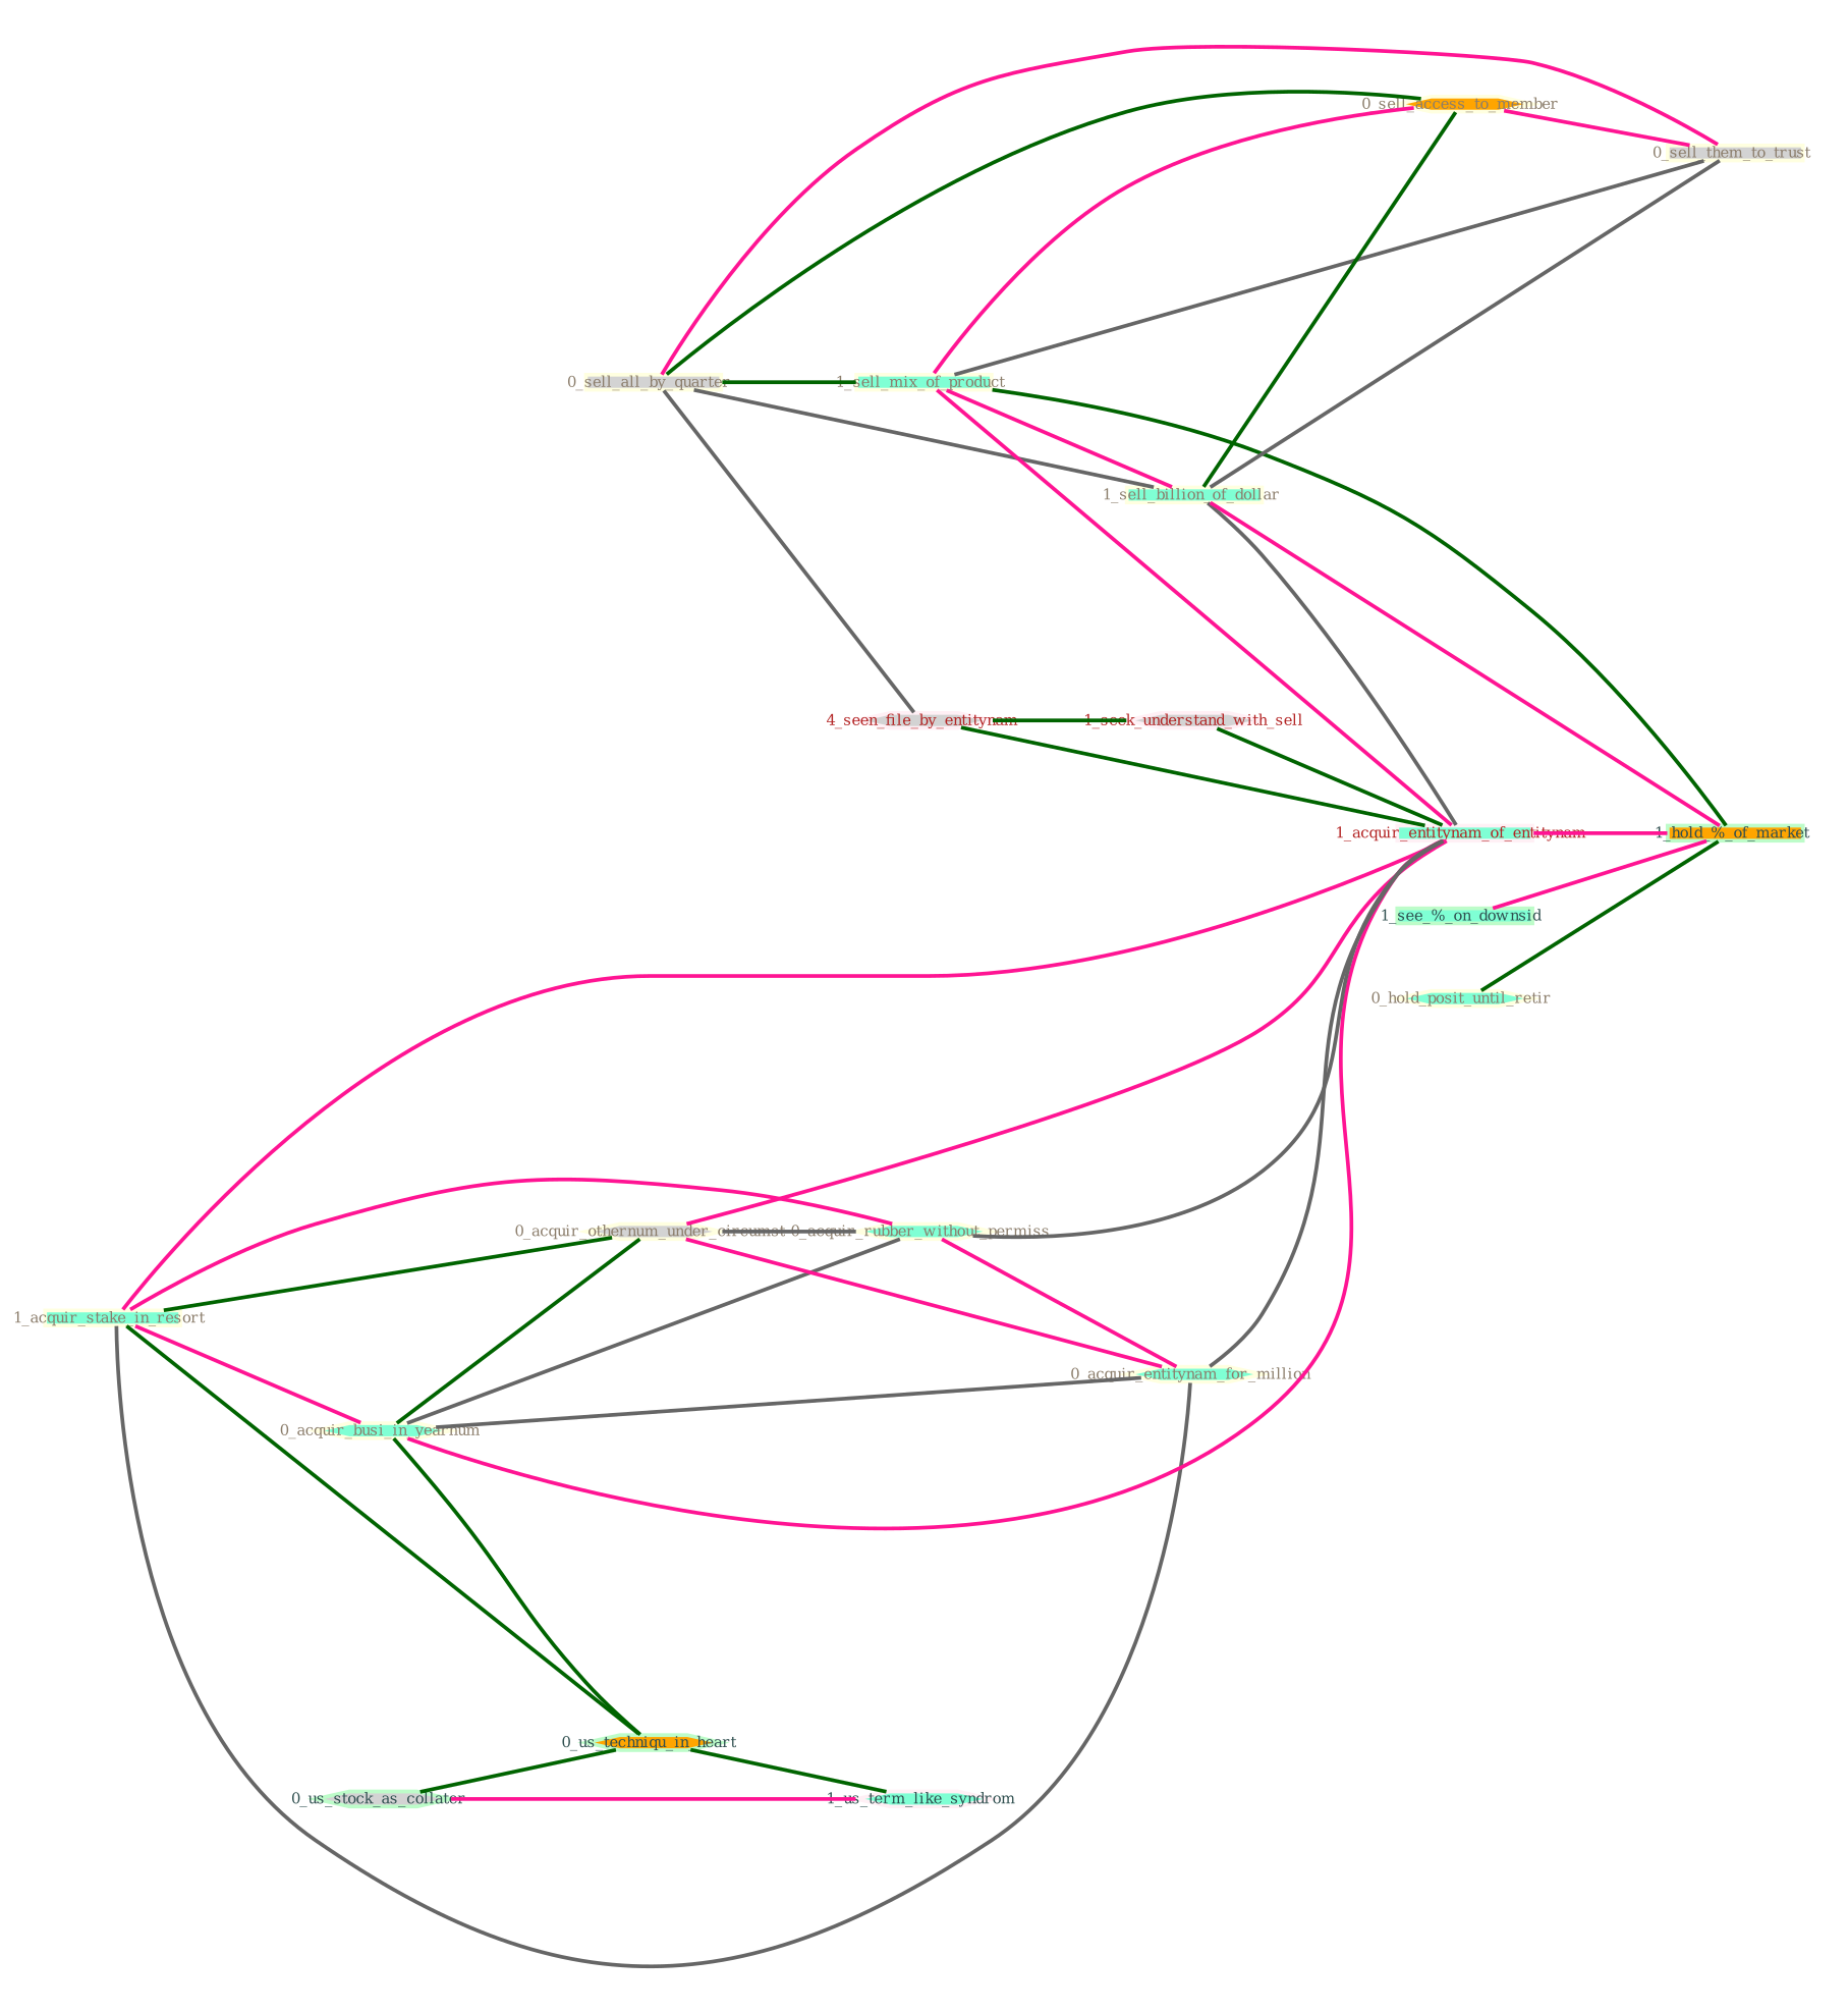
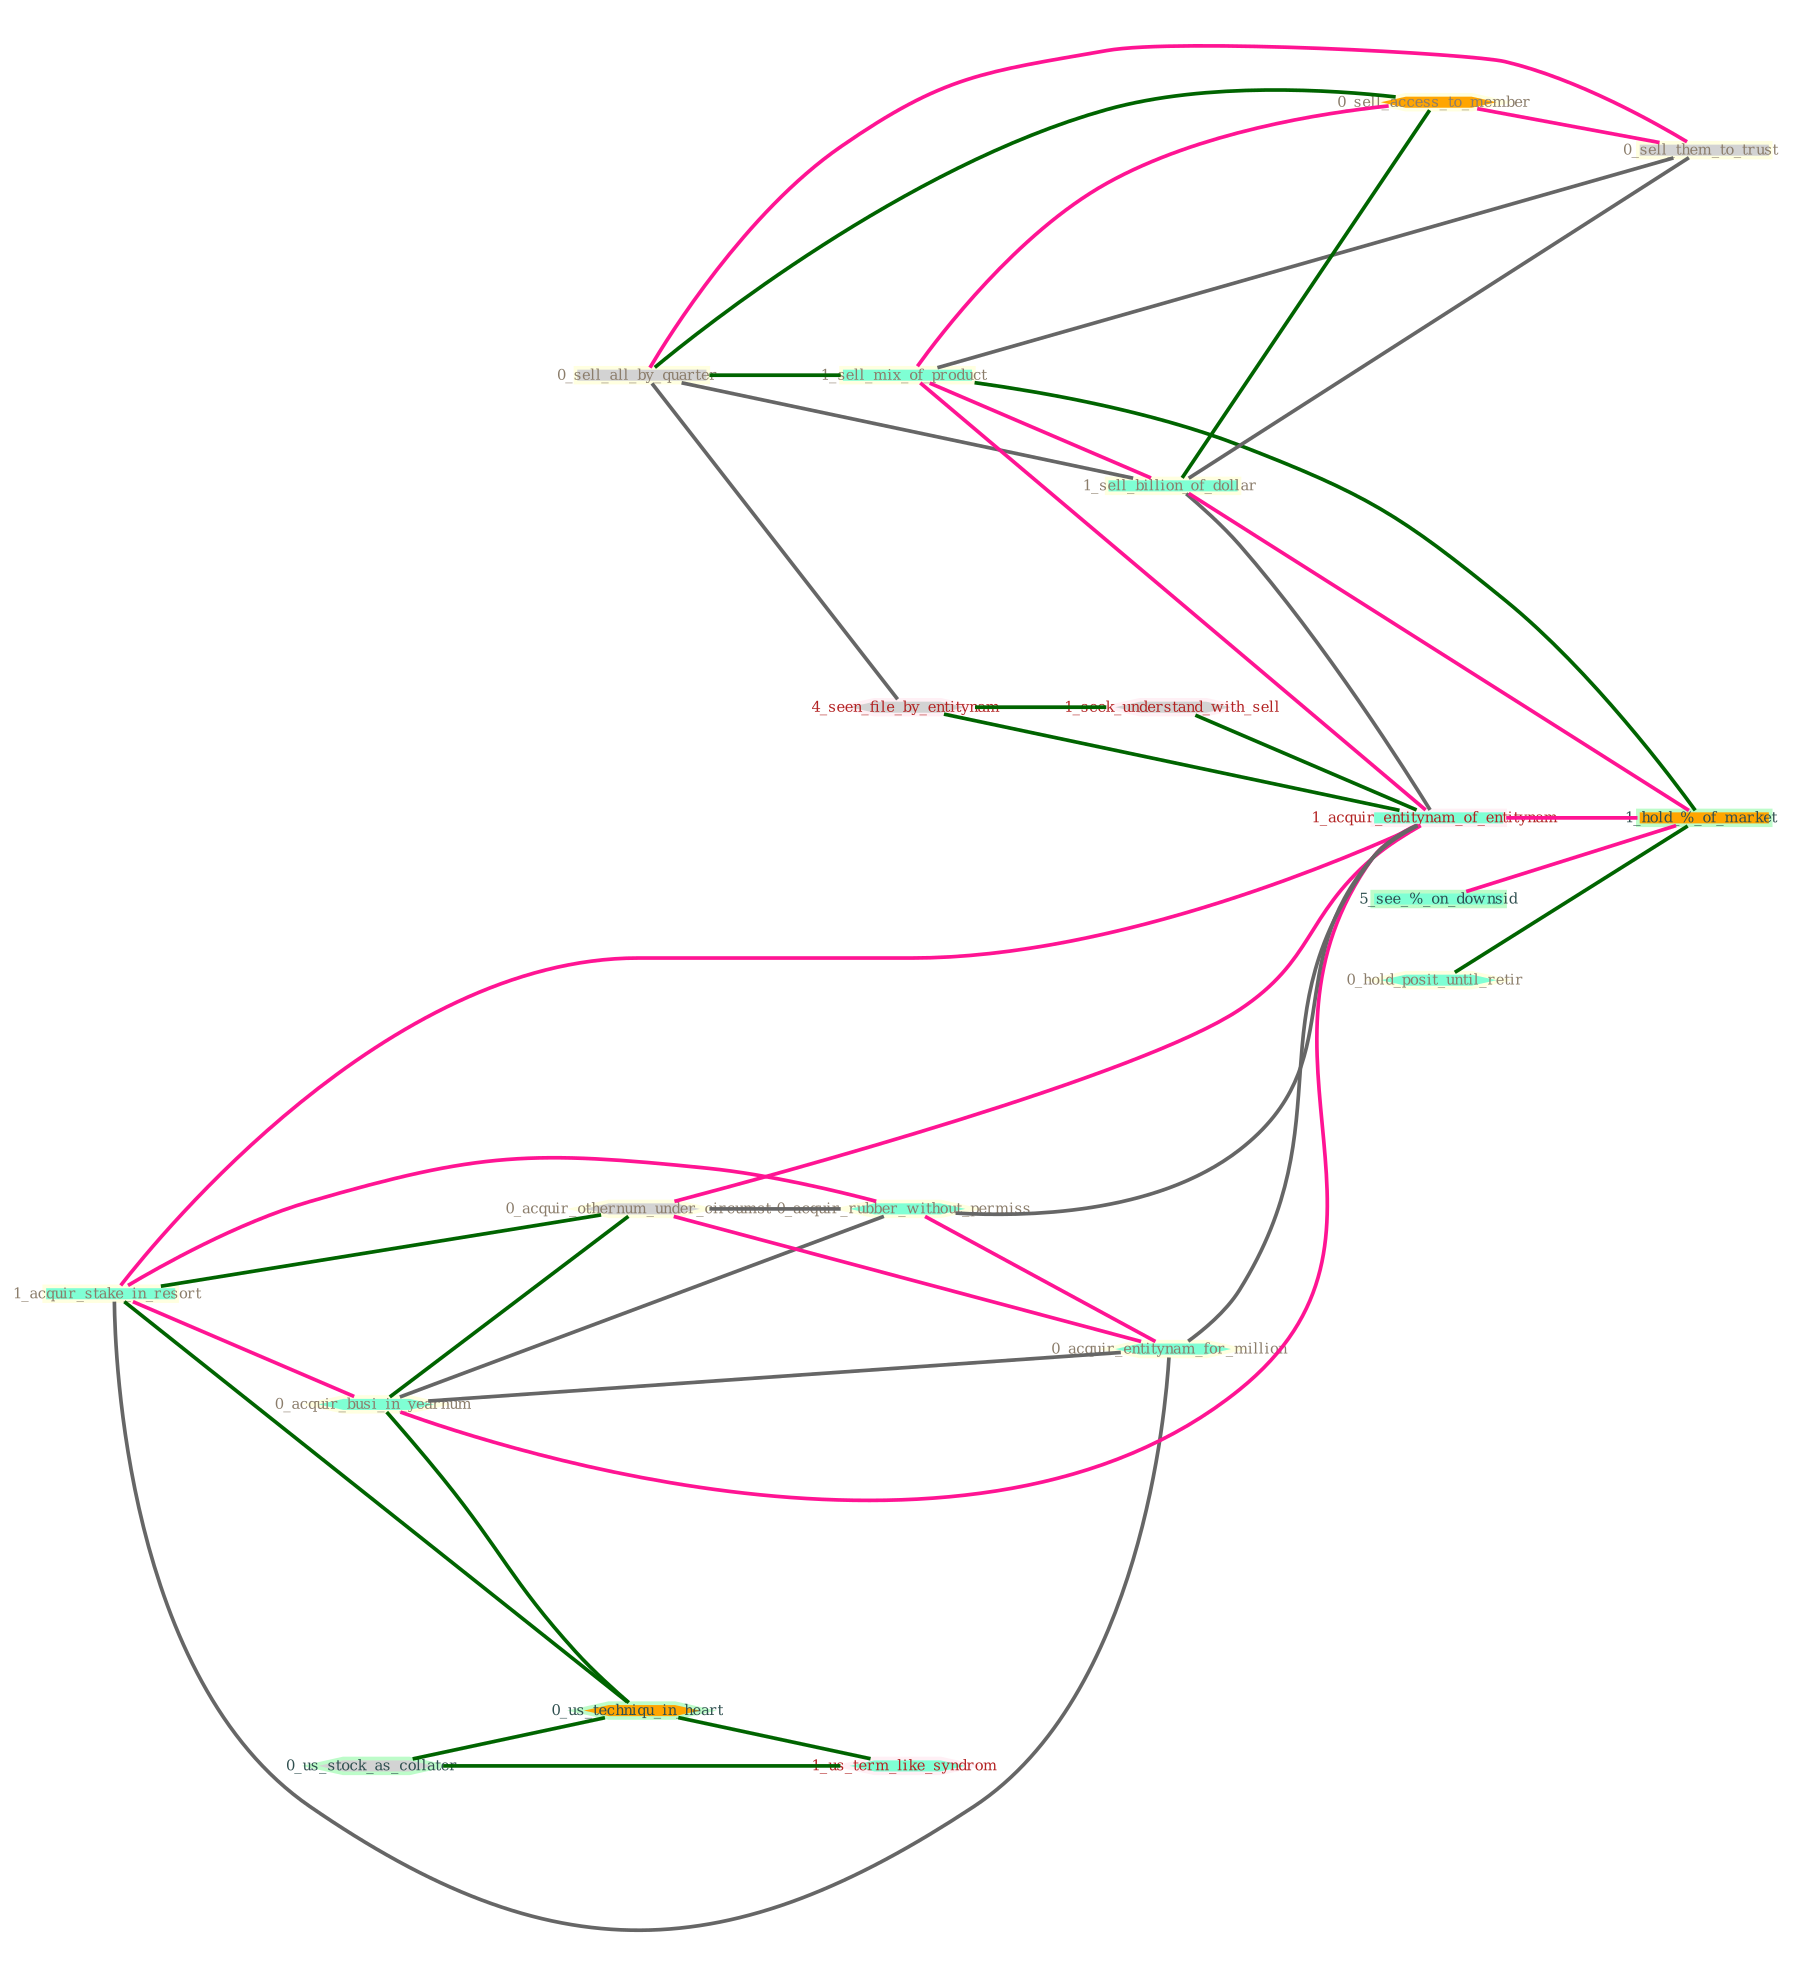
  graph {
    rankdir=LR
    node [color="#ffffe0" fillcolor=aquamarine fixedsize=true fontcolor="#8b7d6b" fontsize=4 shape=hexagon style=filled]
    edge [color=deeppink w=1]
    "0_sell_all_by_quarter " [fillcolor=lightgrey height=.06 shape=box width=.5]
    "1_sell_mix_of_product " [height=.06 shape=box width=.5]
    "1_acquir_stake_in_resort " [height=.06 shape=box width=.5]
    "1_sell_billion_of_dollar " [height=.06 shape=box width=.5]
    "0_acquir_busi_in_yearnum " [height=.06 width=.5]
    "0_acquir_othernum_under_circumst " [fillcolor=lightgrey height=.06 width=.5]
    "0_acquir_rubber_without_permiss " [height=.06 width=.5]
    "0_sell_access_to_member " [fillcolor=orange height=.06 width=.5]
    "0_hold_posit_until_retir " [height=.06 width=.5]
    "0_sell_them_to_trust " [fillcolor=lightgrey height=.06 shape=box width=.5]
    "0_acquir_entitynam_for_million " [height=.06 width=.5]
    n12 [color="#fff0f5" fillcolor=lightgrey fontcolor="#b22222" height=.06 label="4_seen_file_by_entitynam" width=.5]
    n13 [color="#fff0f5" fillcolor=lightgrey fontcolor="#b22222" height=.06 label="1_seek_understand_with_sell" width=.5]
    "1_acquir_entitynam_of_entitynam " [color="#fff0f5" fontcolor="#b22222" height=.06 shape=box width=.5]
-   "1_us_term_like_syndrom " [color="#fff0f5" fontcolor="#2f4f4f" height=.06 width=.5]
+   "1_us_term_like_syndrom " [color="#fff0f5" fontcolor="#b22222" height=.06 width=.5]
    "1_hold_%_of_market " [color="#BDFCC9" fillcolor=orange fontcolor="#2f4f4f" height=.06 shape=box width=.5]
    "0_us_techniqu_in_heart " [color="#BDFCC9" fillcolor=orange fontcolor="#2f4f4f" height=.06 width=.5]
    "0_us_stock_as_collater " [color="#BDFCC9" fillcolor=lightgrey fontcolor="#2f4f4f" height=.06 width=.5]
-   "1_see_%_on_downsid " [color="#BDFCC9" fontcolor="#2f4f4f" height=.06 shape=box width=.5]
+   "1_see_%_on_downsid " [color="#BDFCC9" fontcolor="#2f4f4f" height=.06 shape=box width=.5 label="5_see_%_on_downsid"]
    subgraph sub_1 {
      "0_sell_all_by_quarter "
      "1_sell_mix_of_product "
      "1_acquir_stake_in_resort "
      "1_sell_billion_of_dollar "
      "0_acquir_busi_in_yearnum "
      "0_acquir_othernum_under_circumst "
      "0_acquir_rubber_without_permiss "
      "0_sell_access_to_member "
      "0_hold_posit_until_retir "
      "0_sell_them_to_trust "
      "0_acquir_entitynam_for_million "
    }
    subgraph sub_2 {
      n12
      n13
      "1_acquir_entitynam_of_entitynam "
      "1_us_term_like_syndrom "
    }
    "0_sell_all_by_quarter " -- "1_sell_mix_of_product " [color=darkgreen]
    "0_sell_all_by_quarter " -- "1_sell_billion_of_dollar " [color=gray40]
    "0_sell_all_by_quarter " -- "0_sell_access_to_member " [color=darkgreen]
    "0_sell_all_by_quarter " -- "0_sell_them_to_trust "
    "0_sell_all_by_quarter " -- n12 [color=gray40]
    "1_sell_mix_of_product " -- "1_sell_billion_of_dollar " [w=2]
    "1_sell_mix_of_product " -- "0_sell_access_to_member "
    "1_sell_mix_of_product " -- "0_sell_them_to_trust " [color=gray40]
    "1_sell_mix_of_product " -- "1_acquir_entitynam_of_entitynam "
    "1_sell_mix_of_product " -- "1_hold_%_of_market " [color=darkgreen]
    "1_acquir_stake_in_resort " -- "0_acquir_busi_in_yearnum " [w=2]
    "1_acquir_stake_in_resort " -- "0_acquir_othernum_under_circumst " [color=darkgreen]
    "1_acquir_stake_in_resort " -- "0_acquir_rubber_without_permiss "
    "1_acquir_stake_in_resort " -- "0_acquir_entitynam_for_million " [color=gray40]
    "1_acquir_stake_in_resort " -- "1_acquir_entitynam_of_entitynam "
    "1_acquir_stake_in_resort " -- "0_us_techniqu_in_heart " [color=darkgreen]
    "1_sell_billion_of_dollar " -- "0_sell_access_to_member " [color=darkgreen]
    "1_sell_billion_of_dollar " -- "0_sell_them_to_trust " [color=gray40]
    "1_sell_billion_of_dollar " -- "1_acquir_entitynam_of_entitynam " [color=gray40]
    "1_sell_billion_of_dollar " -- "1_hold_%_of_market "
    "0_acquir_busi_in_yearnum " -- "0_acquir_othernum_under_circumst " [color=darkgreen]
    "0_acquir_busi_in_yearnum " -- "0_acquir_rubber_without_permiss " [color=gray40]
    "0_acquir_busi_in_yearnum " -- "0_acquir_entitynam_for_million " [color=gray40]
    "0_acquir_busi_in_yearnum " -- "1_acquir_entitynam_of_entitynam "
    "0_acquir_busi_in_yearnum " -- "0_us_techniqu_in_heart " [color=darkgreen]
    "0_acquir_othernum_under_circumst " -- "0_acquir_rubber_without_permiss " [color=gray40]
    "0_acquir_othernum_under_circumst " -- "0_acquir_entitynam_for_million "
    "0_acquir_othernum_under_circumst " -- "1_acquir_entitynam_of_entitynam "
    "0_acquir_rubber_without_permiss " -- "0_acquir_entitynam_for_million "
    "0_acquir_rubber_without_permiss " -- "1_acquir_entitynam_of_entitynam " [color=gray40]
    "0_sell_access_to_member " -- "0_sell_them_to_trust " [w=2]
    "0_hold_posit_until_retir " -- "1_hold_%_of_market " [color=darkgreen]
    "0_acquir_entitynam_for_million " -- "1_acquir_entitynam_of_entitynam " [color=gray40 w=2]
    n12 -- n13 [color=darkgreen]
    n12 -- "1_acquir_entitynam_of_entitynam " [color=darkgreen]
    n13 -- "1_acquir_entitynam_of_entitynam " [color=darkgreen]
    "1_acquir_entitynam_of_entitynam " -- "1_hold_%_of_market "
    "0_us_techniqu_in_heart " -- "1_us_term_like_syndrom " [color=darkgreen]
-   "0_us_stock_as_collater " -- "1_us_term_like_syndrom "
+   "0_us_stock_as_collater " -- "1_us_term_like_syndrom " [color=darkgreen]
    "0_us_stock_as_collater " -- "0_us_techniqu_in_heart " [color=darkgreen]
    "1_see_%_on_downsid " -- "1_hold_%_of_market "
  }
